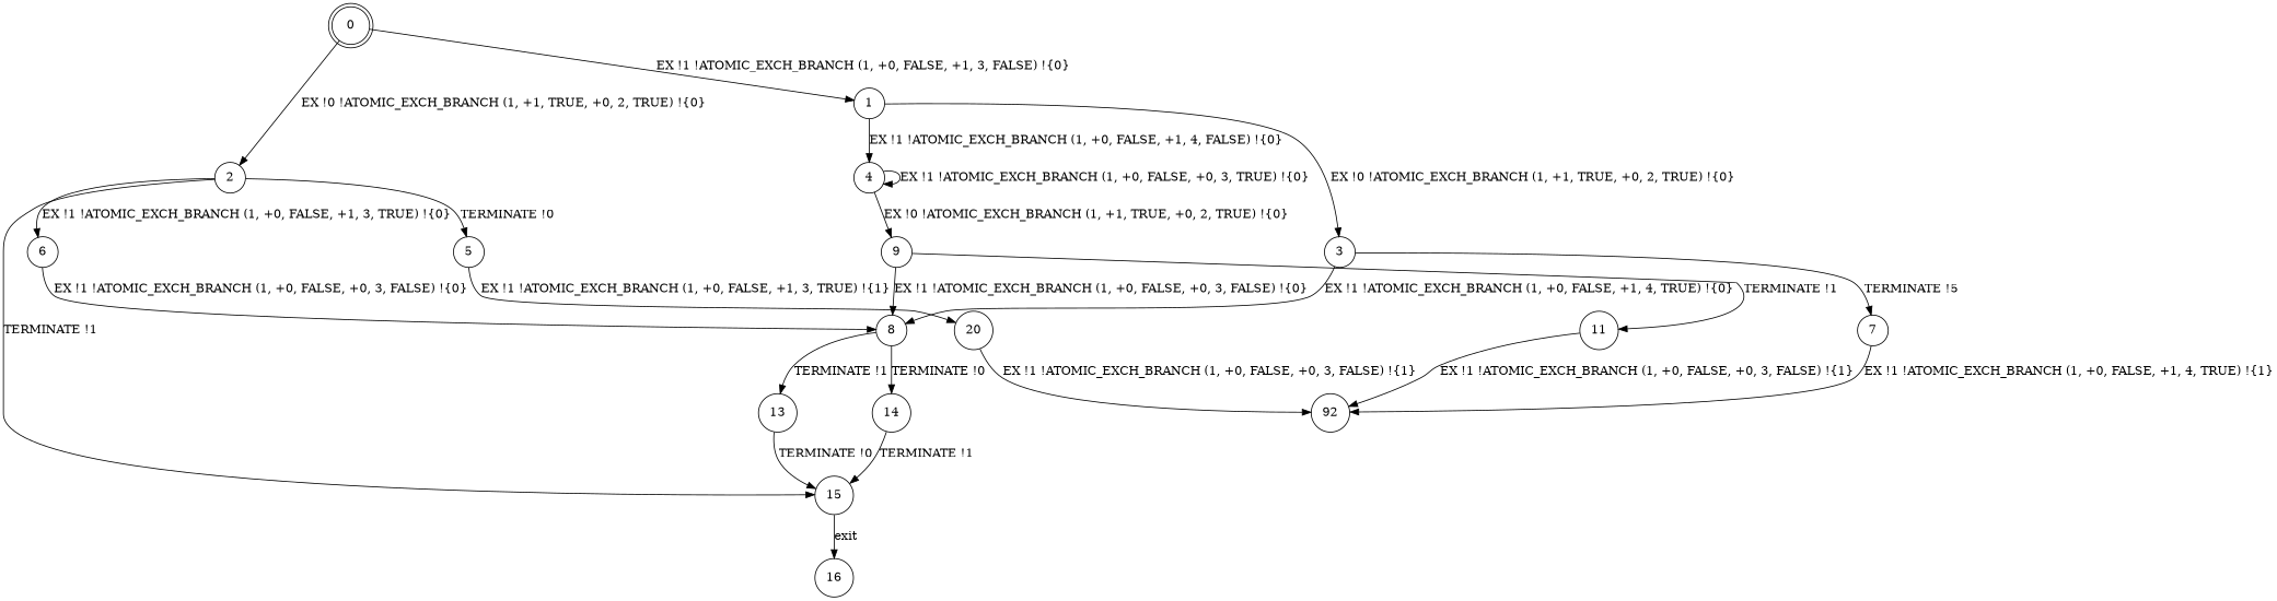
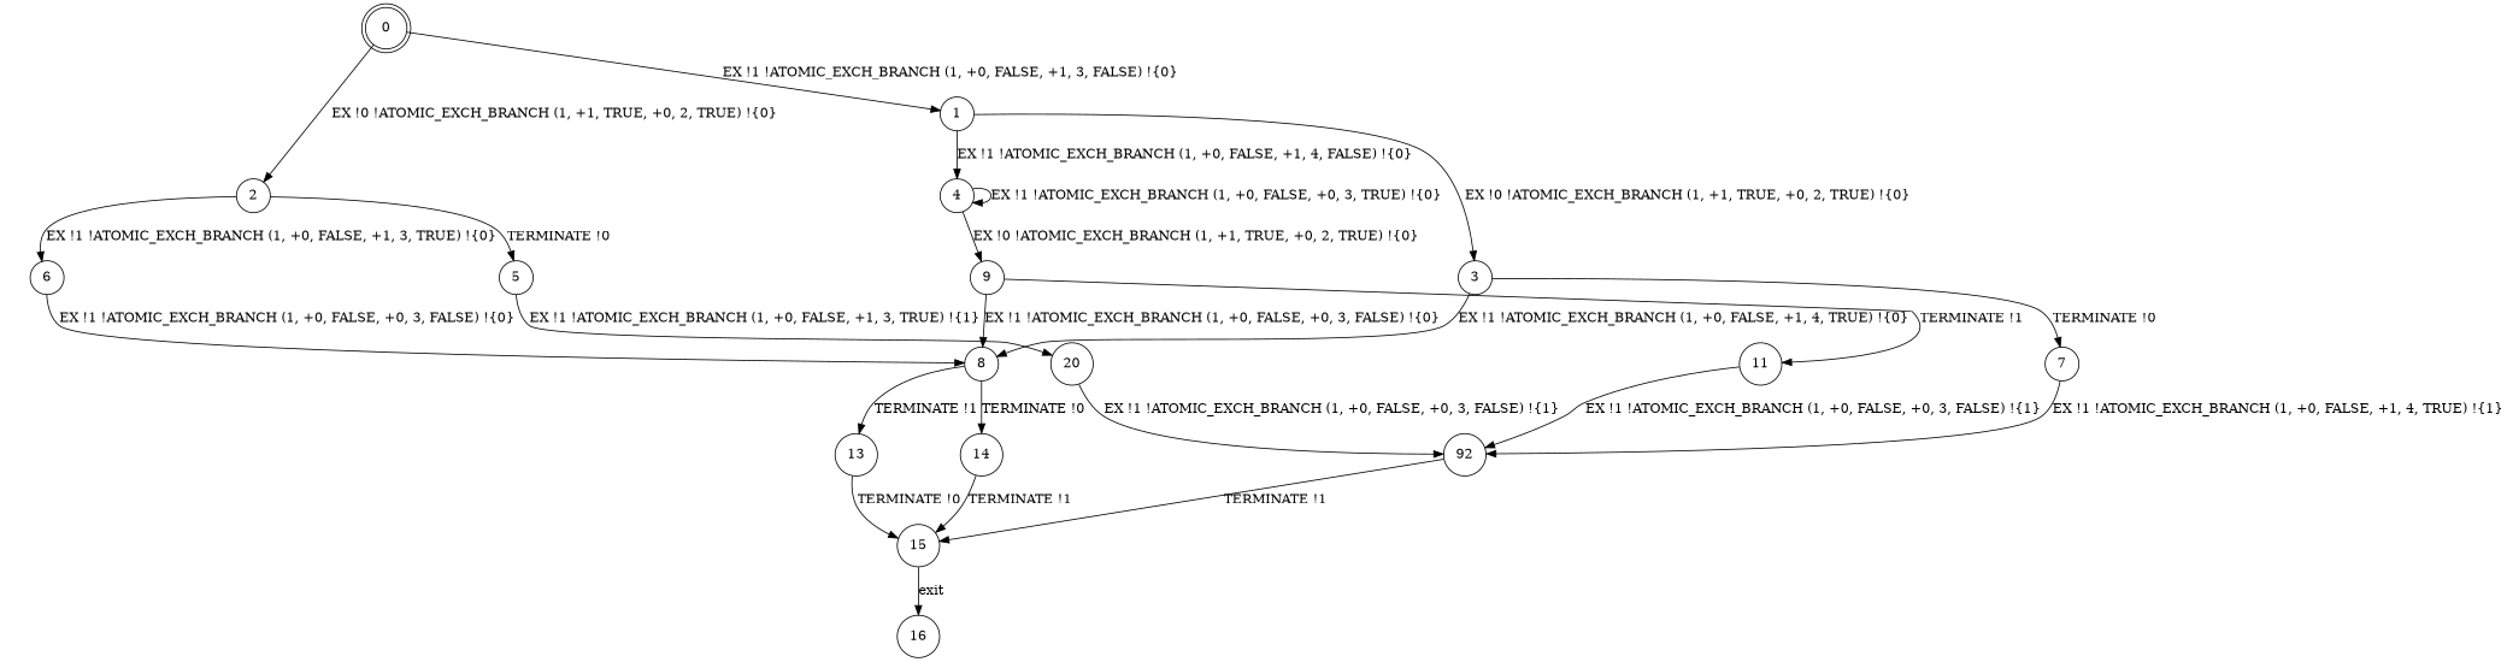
  digraph {
    node [shape=circle]
    0 [peripheries=2]
    1
    2
    3
    4
    5
    6
    7
    8
    9
    n11 [label=20]
    n12 [label=92]
    13
    14
    11
    15
    16
    0 -> 1 [label="EX !1 !ATOMIC_EXCH_BRANCH (1, +0, FALSE, +1, 3, FALSE) !{0}"]
    0 -> 2 [label="EX !0 !ATOMIC_EXCH_BRANCH (1, +1, TRUE, +0, 2, TRUE) !{0}"]
    1 -> 3 [label="EX !0 !ATOMIC_EXCH_BRANCH (1, +1, TRUE, +0, 2, TRUE) !{0}"]
    1 -> 4 [label="EX !1 !ATOMIC_EXCH_BRANCH (1, +0, FALSE, +1, 4, FALSE) !{0}"]
    2 -> 5 [label="TERMINATE !0"]
    2 -> 6 [label="EX !1 !ATOMIC_EXCH_BRANCH (1, +0, FALSE, +1, 3, TRUE) !{0}"]
-   3 -> 7 [label="TERMINATE !5"]
+   3 -> 7 [label="TERMINATE !0"]
    3 -> 8 [label="EX !1 !ATOMIC_EXCH_BRANCH (1, +0, FALSE, +1, 4, TRUE) !{0}"]
    4 -> 4 [label="EX !1 !ATOMIC_EXCH_BRANCH (1, +0, FALSE, +0, 3, TRUE) !{0}"]
    4 -> 9 [label="EX !0 !ATOMIC_EXCH_BRANCH (1, +1, TRUE, +0, 2, TRUE) !{0}"]
    5 -> n11 [label="EX !1 !ATOMIC_EXCH_BRANCH (1, +0, FALSE, +1, 3, TRUE) !{1}"]
    6 -> 8 [label="EX !1 !ATOMIC_EXCH_BRANCH (1, +0, FALSE, +0, 3, FALSE) !{0}"]
    7 -> n12 [label="EX !1 !ATOMIC_EXCH_BRANCH (1, +0, FALSE, +1, 4, TRUE) !{1}"]
    8 -> 13 [label="TERMINATE !1"]
    8 -> 14 [label="TERMINATE !0"]
    9 -> 8 [label="EX !1 !ATOMIC_EXCH_BRANCH (1, +0, FALSE, +0, 3, FALSE) !{0}"]
    9 -> 11 [label="TERMINATE !1"]
    n11 -> n12 [label="EX !1 !ATOMIC_EXCH_BRANCH (1, +0, FALSE, +0, 3, FALSE) !{1}"]
-   2 -> 15 [label="TERMINATE !1"]
+   n12 -> 15 [label="TERMINATE !1"]
    13 -> 15 [label="TERMINATE !0"]
    14 -> 15 [label="TERMINATE !1"]
    11 -> n12 [label="EX !1 !ATOMIC_EXCH_BRANCH (1, +0, FALSE, +0, 3, FALSE) !{1}"]
    15 -> 16 [label=exit]
  }
